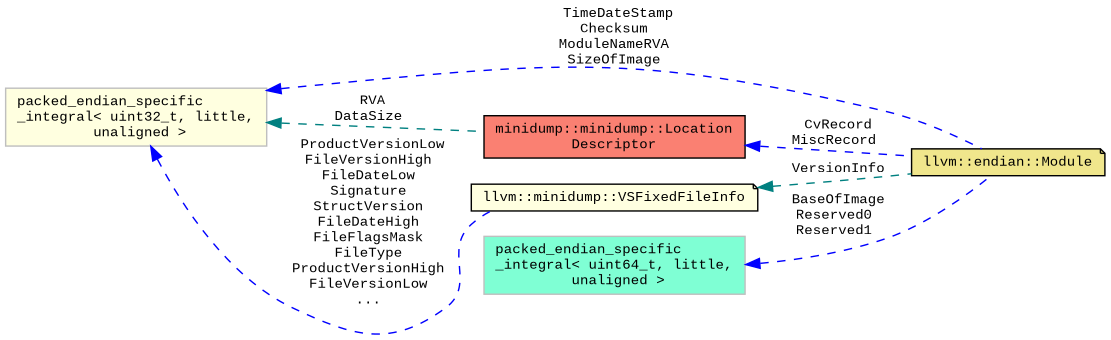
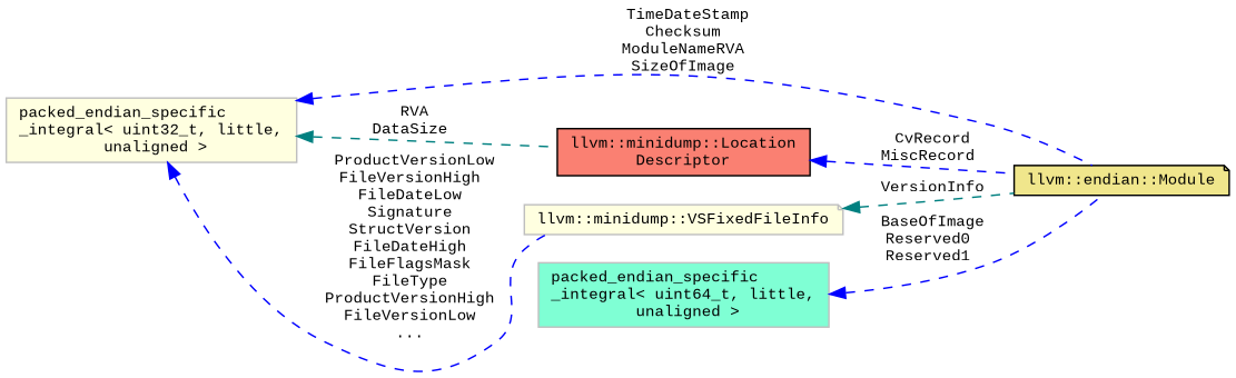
  digraph {
    fontname="Liberation Mono"
    rankdir=LR
    node [color=black fillcolor=lightyellow fontname="Liberation Mono" fontsize=10 shape=box style=filled]
    edge [color=blue dir=back fontname="Liberation Mono" fontsize=10 labelfontname=Helvetica labelfontsize=10 style=dashed]
    n1 [fillcolor=khaki fontcolor=black height=0.2 label="llvm::endian::Module" shape=note width=0.4]
-   n2 [fillcolor=salmon height=0.2 label="minidump::minidump::Location\lDescriptor" width=0.4]
+   n2 [fillcolor=salmon height=0.2 label="llvm::minidump::Location\lDescriptor" width=0.4]
    n3 [color=grey75 height=0.2 label="packed_endian_specific\l_integral\< uint32_t, little,\l unaligned \>" width=0.4]
-   n4 [height=0.2 label="llvm::minidump::VSFixedFileInfo" shape=note width=0.4]
+   n4 [color=grey75 height=0.2 label="llvm::minidump::VSFixedFileInfo" shape=note width=0.4]
    n5 [color=grey75 fillcolor=aquamarine height=0.2 label="packed_endian_specific\l_integral\< uint64_t, little,\l unaligned \>" width=0.4]
    n2 -> n1 [label=" CvRecord\nMiscRecord"]
    n3 -> n1 [label=" TimeDateStamp\nChecksum\nModuleNameRVA\nSizeOfImage"]
    n3 -> n2 [color=teal label=" RVA\nDataSize"]
    n3 -> n4 [label=" ProductVersionLow\nFileVersionHigh\nFileDateLow\nSignature\nStructVersion\nFileDateHigh\nFileFlagsMask\nFileType\nProductVersionHigh\nFileVersionLow\n..."]
    n4 -> n1 [color=teal label=" VersionInfo"]
    n5 -> n1 [label=" BaseOfImage\nReserved0\nReserved1"]
  }
